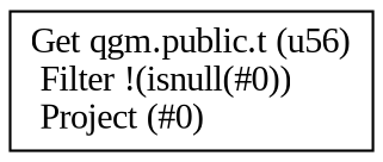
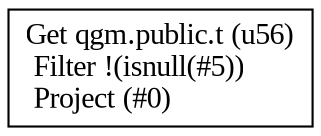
  digraph {
    fontname="Liberation Serif"
-   n1 [label=" Get qgm.public.t (u56)\l Filter !(isnull(#0))\l Project (#0)\l" shape=record fontname="Liberation Serif"]
+   n1 [label=" Get qgm.public.t (u56)\l Filter !(isnull(#5))\l Project (#0)\l" shape=record fontname="Liberation Serif"]
  }
